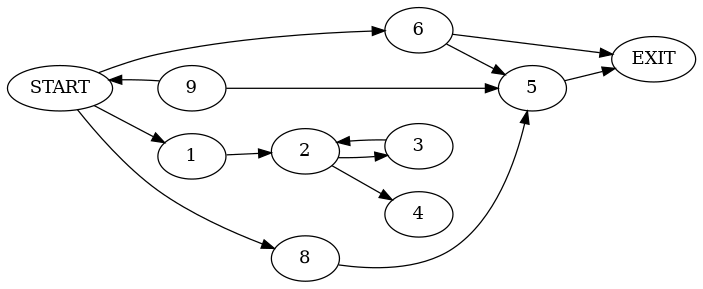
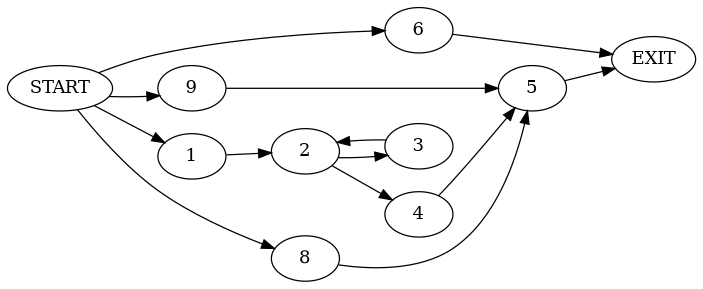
  digraph {
    rankdir=LR
    n1 [label=START]
    1
    6
    n4 [label=9]
    8
    2
    n7 [label=EXIT]
    5
    3
    4
    n1 -> 1
    n1 -> 6
-   n4 -> n1
+   n1 -> n4
    n1 -> 8
    1 -> 2
    6 -> n7
    n4 -> 5
    8 -> 5
    2 -> 3
    2 -> 4
    5 -> n7
    3 -> 2
-   6 -> 5
+   4 -> 5
  }
